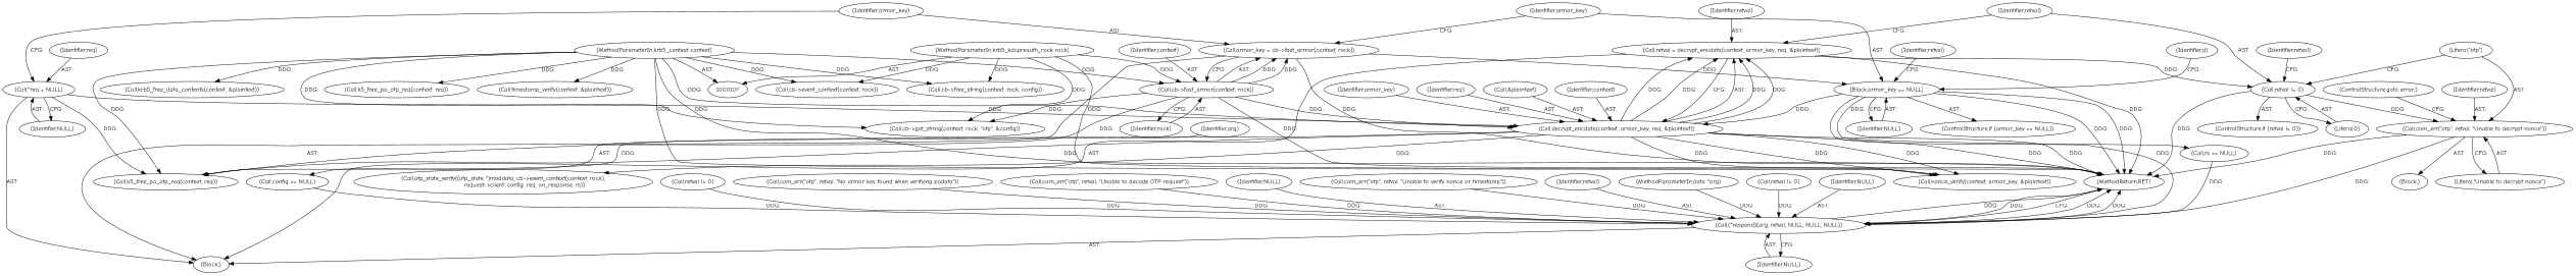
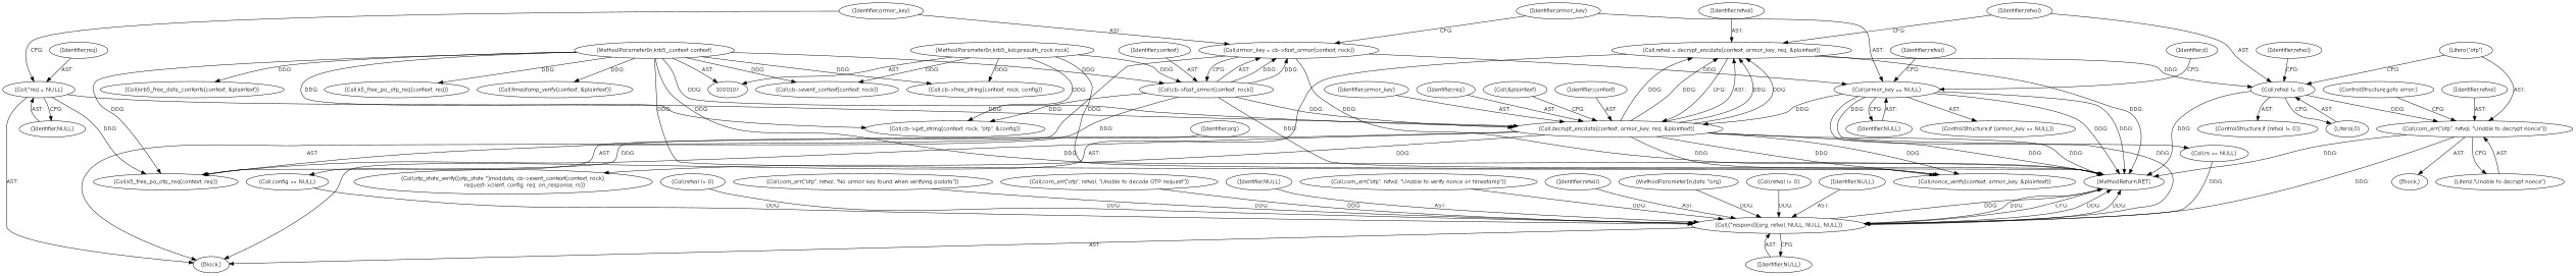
  digraph {
    fontname="Comic Neue"
    node [fontname="Comic Neue"]
    edge [fontname="Comic Neue"]
    n1 [label="(Call,retval = decrypt_encdata(context, armor_key, req, &plaintext))"]
    n2 [label="(Call,decrypt_encdata(context, armor_key, req, &plaintext))"]
    n3 [label="(Call,retval != 0)"]
    n4 [label="(Block,)"]
    n5 [label="(MethodReturn,RET)"]
    n6 [label="(Call,nonce_verify(context, armor_key, &plaintext))"]
    n7 [label="(Call,k5_free_pa_otp_req(context, req))"]
    n8 [label="(Call,otp_state_verify((otp_state *)moddata, cb->event_context(context, rock),\n                     request->client, config, req, on_response, rs))"]
    n9 [label="(Call,com_err(\"otp\", retval, \"Unable to decrypt nonce\"))"]
    n10 [label="(Literal,0)"]
    n11 [label="(ControlStructure,if (retval != 0))"]
    n12 [label="(Call,(*respond)(arg, retval, NULL, NULL, NULL))"]
    n13 [label="(Call,&plaintext)"]
    n14 [label="(Call,cb->fast_armor(context, rock))"]
    n15 [label="(Call,armor_key = cb->fast_armor(context, rock))"]
-   n16 [label="(Identifier,rock)"]
    n17 [label="(Call,cb->get_string(context, rock, \"otp\", &config))"]
-   n18 [label="(Block,armor_key == NULL)"]
+   n18 [label="(Call,armor_key == NULL)"]
    n19 [label="(MethodParameterIn,krb5_context context)"]
    n20 [label="(Call,cb->event_context(context, rock))"]
    n21 [label="(Call,krb5_free_data_contents(context, &plaintext))"]
    n22 [label="(Call,k5_free_pa_otp_req(context, req))"]
    n23 [label="(Call,cb->free_string(context, rock, config))"]
    n24 [label="(Call,timestamp_verify(context, &plaintext))"]
    1000107
    n26 [label="(MethodParameterIn,krb5_kdcpreauth_rock rock)"]
    n27 [label="(Call,rs == NULL)"]
    n28 [label="(Identifier,NULL)"]
    n29 [label="(ControlStructure,if (armor_key == NULL))"]
    n30 [label="(Identifier,NULL)"]
    n31 [label="(Call,*req = NULL)"]
    n32 [label="(Identifier,NULL)"]
    n33 [label="(Block,)"]
    n34 [label="(Literal,\"Unable to decrypt nonce\")"]
    n35 [label="(Identifier,arg)"]
    n36 [label="(Call,config == NULL)"]
    n37 [label="(ControlStructure,goto error;)"]
    n38 [label="(Identifier,retval)"]
    n39 [label="(Identifier,d)"]
    n40 [label="(Identifier,context)"]
    n41 [label="(Call,retval != 0)"]
    n42 [label="(Call,com_err(\"otp\", retval, \"No armor key found when verifying padata\"))"]
    n43 [label="(Identifier,retval)"]
    n44 [label="(Identifier,armor_key)"]
    n45 [label="(Call,com_err(\"otp\", retval, \"Unable to decode OTP request\"))"]
    n46 [label="(Identifier,NULL)"]
    n47 [label="(Call,com_err(\"otp\", retval, \"Unable to verify nonce or timestamp\"))"]
    n48 [label="(Identifier,context)"]
    n49 [label="(Identifier,armor_key)"]
    n50 [label="(Identifier,req)"]
    n51 [label="(Identifier,retval)"]
    n52 [label="(Identifier,armor_key)"]
    n53 [label="(MethodParameterIn,data *arg)"]
    n54 [label="(Call,retval != 0)"]
    n55 [label="(Identifier,retval)"]
    n56 [label="(Identifier,req)"]
    n57 [label="(Identifier,retval)"]
    n58 [label="(Identifier,retval)"]
    n59 [label="(Identifier,NULL)"]
    n60 [label="(Literal,\"otp\")"]
    n1 -> n2 [label="CFG: "]
    n1 -> n3 [label="DDG: "]
    n1 -> n4 [label="AST: "]
    n1 -> n5 [label="DDG: "]
    n2 -> n1 [label="AST: "]
    n2 -> n1 [label="DDG: "]
    n2 -> n1 [label="DDG: "]
    n2 -> n1 [label="DDG: "]
    n2 -> n1 [label="DDG: "]
    n2 -> n5 [label="DDG: "]
    n2 -> n5 [label="DDG: "]
    n2 -> n6 [label="DDG: "]
    n2 -> n6 [label="DDG: "]
    n2 -> n6 [label="DDG: "]
    n2 -> n7 [label="DDG: "]
    n2 -> n7 [label="DDG: "]
    n2 -> n8 [label="DDG: "]
    n3 -> n5 [label="DDG: "]
    n3 -> n9 [label="DDG: "]
    n3 -> n10 [label="CFG: "]
    n3 -> n11 [label="AST: "]
    n5 -> n12 [label="CFG: "]
    n9 -> n5 [label="DDG: "]
    n9 -> n12 [label="DDG: "]
    n9 -> n33 [label="AST: "]
    n9 -> n34 [label="CFG: "]
    n10 -> n3 [label="AST: "]
    n12 -> n4 [label="AST: "]
    n12 -> n5 [label="DDG: "]
    n12 -> n5 [label="DDG: "]
    n12 -> n5 [label="DDG: "]
    n12 -> n5 [label="DDG: "]
    n12 -> n30 [label="CFG: "]
-   n13 -> n2 [label="AST: "]
+   n13 -> n2 [label="CFG: "]
    n14 -> n2 [label="DDG: "]
    n14 -> n5 [label="DDG: "]
    n14 -> n7 [label="DDG: "]
    n14 -> n15 [label="AST: "]
    n14 -> n15 [label="DDG: "]
    n14 -> n15 [label="DDG: "]
-   n14 -> n16 [label="CFG: "]
    n14 -> n17 [label="DDG: "]
    n15 -> n4 [label="AST: "]
    n15 -> n5 [label="DDG: "]
    n15 -> n14 [label="CFG: "]
    n15 -> n18 [label="DDG: "]
-   n16 -> n14 [label="AST: "]
    n18 -> n2 [label="DDG: "]
    n18 -> n5 [label="DDG: "]
    n18 -> n5 [label="DDG: "]
    n18 -> n12 [label="DDG: "]
    n18 -> n27 [label="DDG: "]
    n18 -> n28 [label="CFG: "]
    n18 -> n29 [label="AST: "]
    n19 -> n2 [label="DDG: "]
    n19 -> n5 [label="DDG: "]
    n19 -> n6 [label="DDG: "]
    n19 -> n7 [label="DDG: "]
    n19 -> n14 [label="DDG: "]
    n19 -> n17 [label="DDG: "]
    n19 -> n20 [label="DDG: "]
    n19 -> n21 [label="DDG: "]
    n19 -> n22 [label="DDG: "]
    n19 -> n23 [label="DDG: "]
    n19 -> n24 [label="DDG: "]
    n19 -> 1000107 [label="AST: "]
    n26 -> n5 [label="DDG: "]
    n26 -> n14 [label="DDG: "]
    n26 -> n17 [label="DDG: "]
    n26 -> n20 [label="DDG: "]
    n26 -> n23 [label="DDG: "]
    n26 -> 1000107 [label="AST: "]
    n27 -> n12 [label="DDG: "]
    n28 -> n18 [label="AST: "]
    n30 -> n12 [label="AST: "]
    n31 -> n2 [label="DDG: "]
    n31 -> n4 [label="AST: "]
    n31 -> n7 [label="DDG: "]
    n31 -> n32 [label="CFG: "]
    n32 -> n31 [label="AST: "]
    n34 -> n9 [label="AST: "]
    n35 -> n36 [label="AST: "]
    n36 -> n12 [label="DDG: "]
    n37 -> n9 [label="CFG: "]
    n38 -> n3 [label="CFG: "]
    n39 -> n18 [label="CFG: "]
    n40 -> n2 [label="AST: "]
    n41 -> n12 [label="DDG: "]
    n42 -> n12 [label="DDG: "]
    n43 -> n1 [label="AST: "]
    n44 -> n2 [label="AST: "]
    n45 -> n12 [label="DDG: "]
    n46 -> n12 [label="AST: "]
    n47 -> n12 [label="DDG: "]
    n48 -> n14 [label="AST: "]
    n49 -> n15 [label="AST: "]
    n49 -> n31 [label="CFG: "]
    n50 -> n2 [label="AST: "]
    n51 -> n12 [label="AST: "]
    n52 -> n15 [label="CFG: "]
    n52 -> n18 [label="AST: "]
    n53 -> n12 [label="DDG: "]
    n54 -> n12 [label="DDG: "]
    n55 -> n18 [label="CFG: "]
    n56 -> n31 [label="AST: "]
    n57 -> n9 [label="AST: "]
    n58 -> n1 [label="CFG: "]
    n58 -> n3 [label="AST: "]
    n59 -> n12 [label="AST: "]
    n60 -> n3 [label="CFG: "]
    n60 -> n9 [label="AST: "]
  }
